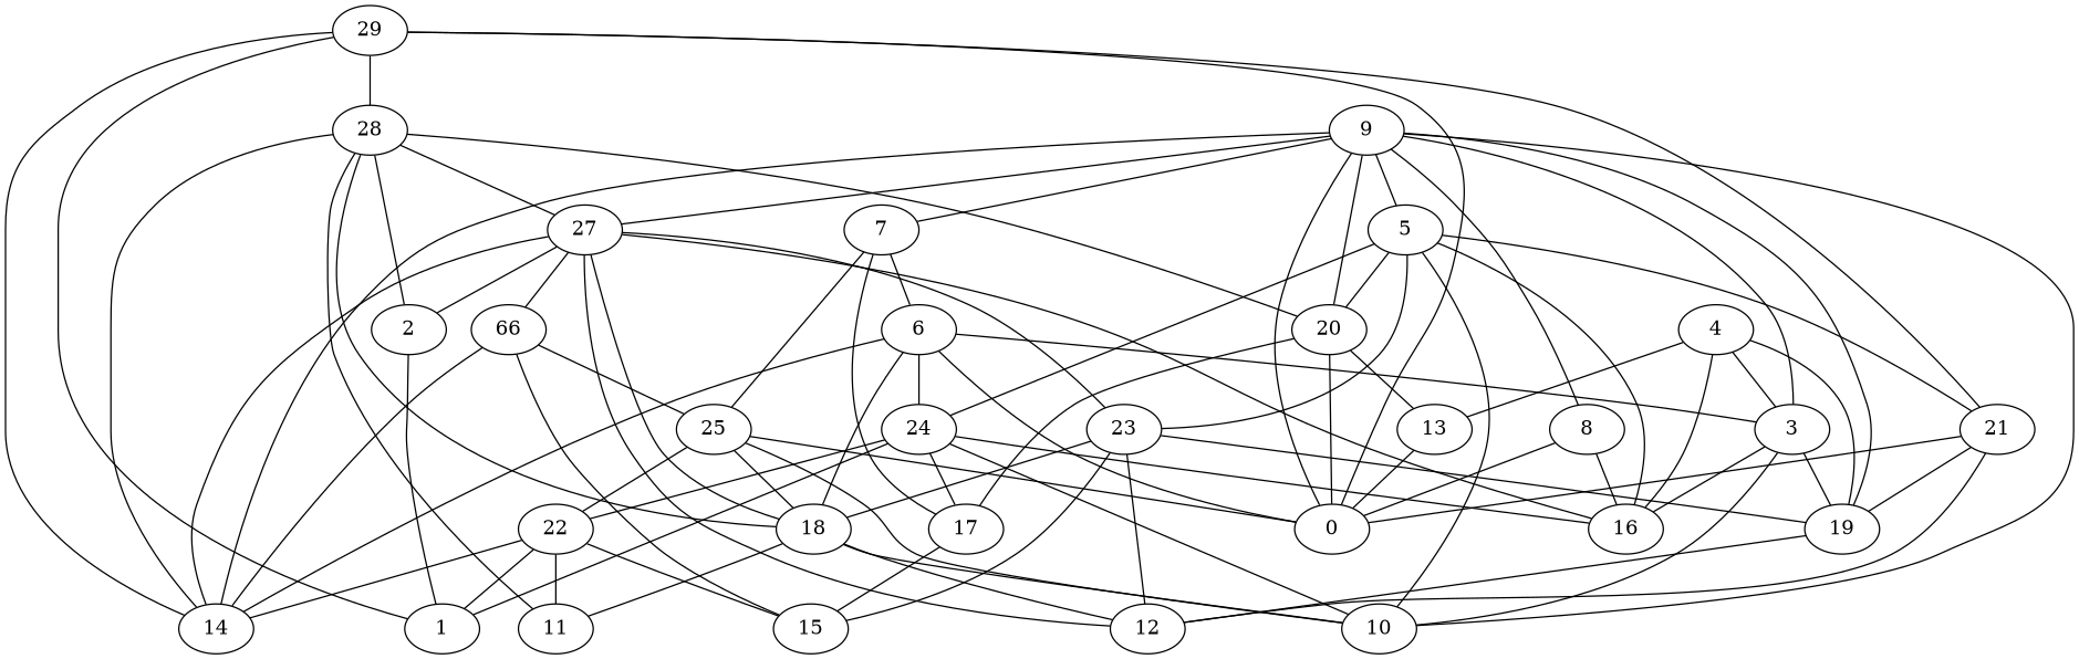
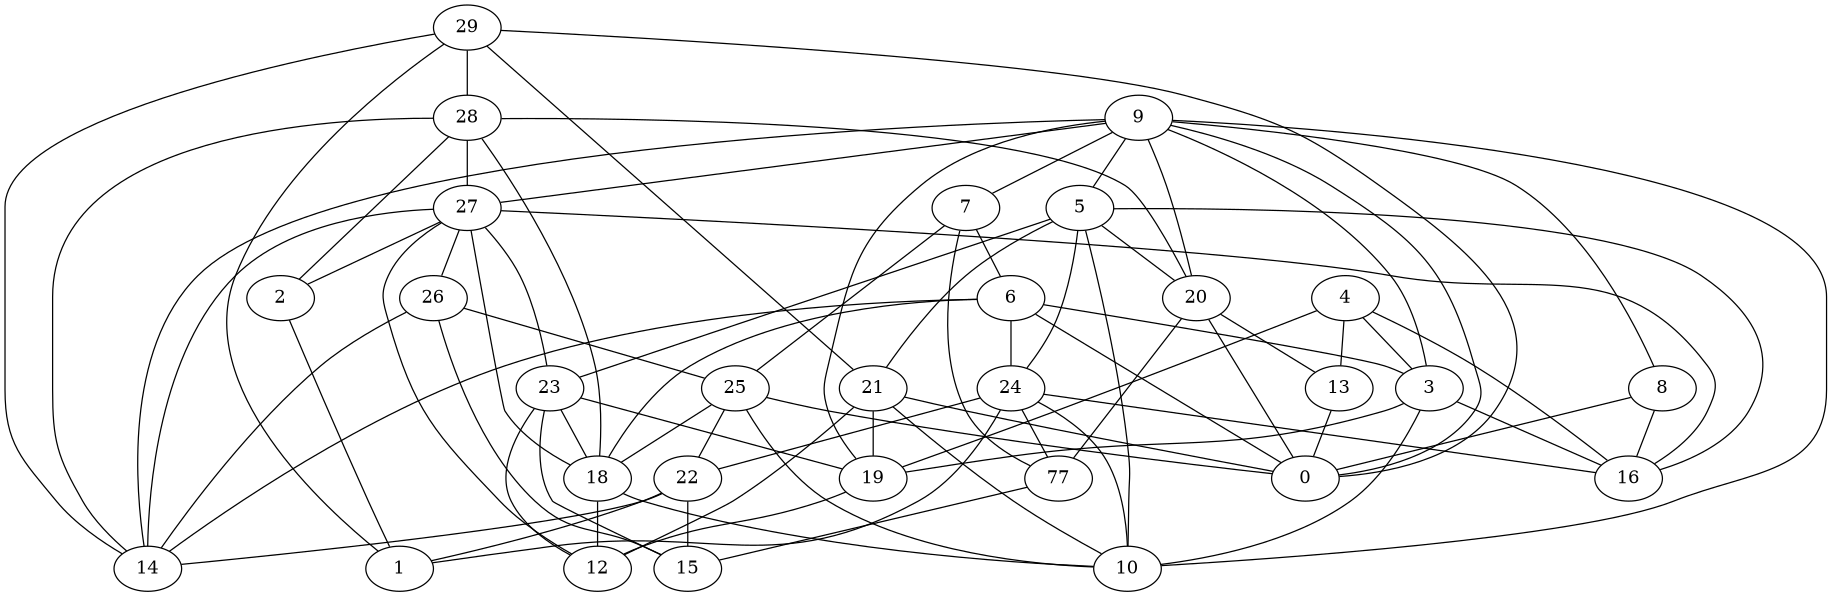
  digraph {
    edge [color=black dir=none]
    29
    14
    28
    1
    0
    21
-   11
    27
    20
    18
    2
    10
    19
    12
    13
    22
    15
    9
    7
    3
    5
    24
    8
-   17
+   17 [label=77]
    25
    6
    16
    23
-   26 [label=66]
+   26
    4
    subgraph sub_1 {
      29
      14
      28
      1
      0
      21
-     11
      27
      20
      18
      2
      10
      19
      12
      13
      22
      15
      9
      7
      3
      5
      24
      8
      17
      25
      6
      16
      23
      26
      4
    }
    29 -> 14
    29 -> 28
    29 -> 1
    29 -> 0
    29 -> 21
    28 -> 14
-   28 -> 11
    28 -> 27
    28 -> 20
    28 -> 18
    28 -> 2
    21 -> 0
+   21 -> 10
    21 -> 19
    21 -> 12
    27 -> 14
    27 -> 18
    27 -> 2
    27 -> 12
    27 -> 16
    27 -> 23
    27 -> 26
    20 -> 0
    20 -> 13
    20 -> 17
-   18 -> 11
    18 -> 10
    18 -> 12
    2 -> 1
    19 -> 12
    13 -> 0
    22 -> 14
    22 -> 1
-   22 -> 11
    22 -> 15
    9 -> 14
    9 -> 0
    9 -> 27
    9 -> 20
    9 -> 10
    9 -> 19
    9 -> 7
    9 -> 3
    9 -> 5
    9 -> 8
    7 -> 17
    7 -> 25
    7 -> 6
    3 -> 10
    3 -> 19
    3 -> 16
    5 -> 21
    5 -> 20
    5 -> 10
    5 -> 24
    5 -> 16
    5 -> 23
    24 -> 1
    24 -> 10
    24 -> 22
    24 -> 17
    24 -> 16
    8 -> 0
    8 -> 16
    17 -> 15
    25 -> 0
    25 -> 18
    25 -> 10
    25 -> 22
    6 -> 14
    6 -> 0
    6 -> 18
    6 -> 3
    6 -> 24
    23 -> 18
    23 -> 19
    23 -> 12
    23 -> 15
    26 -> 14
    26 -> 15
    26 -> 25
    4 -> 19
    4 -> 13
    4 -> 3
    4 -> 16
  }
